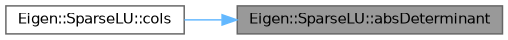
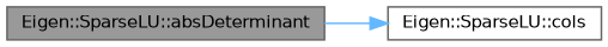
  digraph {
    rankdir=LR
    node [fontname=Helvetica fontsize=10 shape=box style=filled]
    n1 [color=gray40 fillcolor=grey60 fontcolor=black height=0.2 label="Eigen::SparseLU::absDeterminant" width=0.4]
    n2 [color=grey40 fillcolor=white height=0.2 label="Eigen::SparseLU::cols" width=0.4]
-   n2 -> n1 [color=steelblue1 fontname=Helvetica fontsize=10 labelfontname=Helvetica labelfontsize=10 style=solid]
+   n1 -> n2 [color=steelblue1 fontname=Helvetica fontsize=10 labelfontname=Helvetica labelfontsize=10 style=solid]
  }
